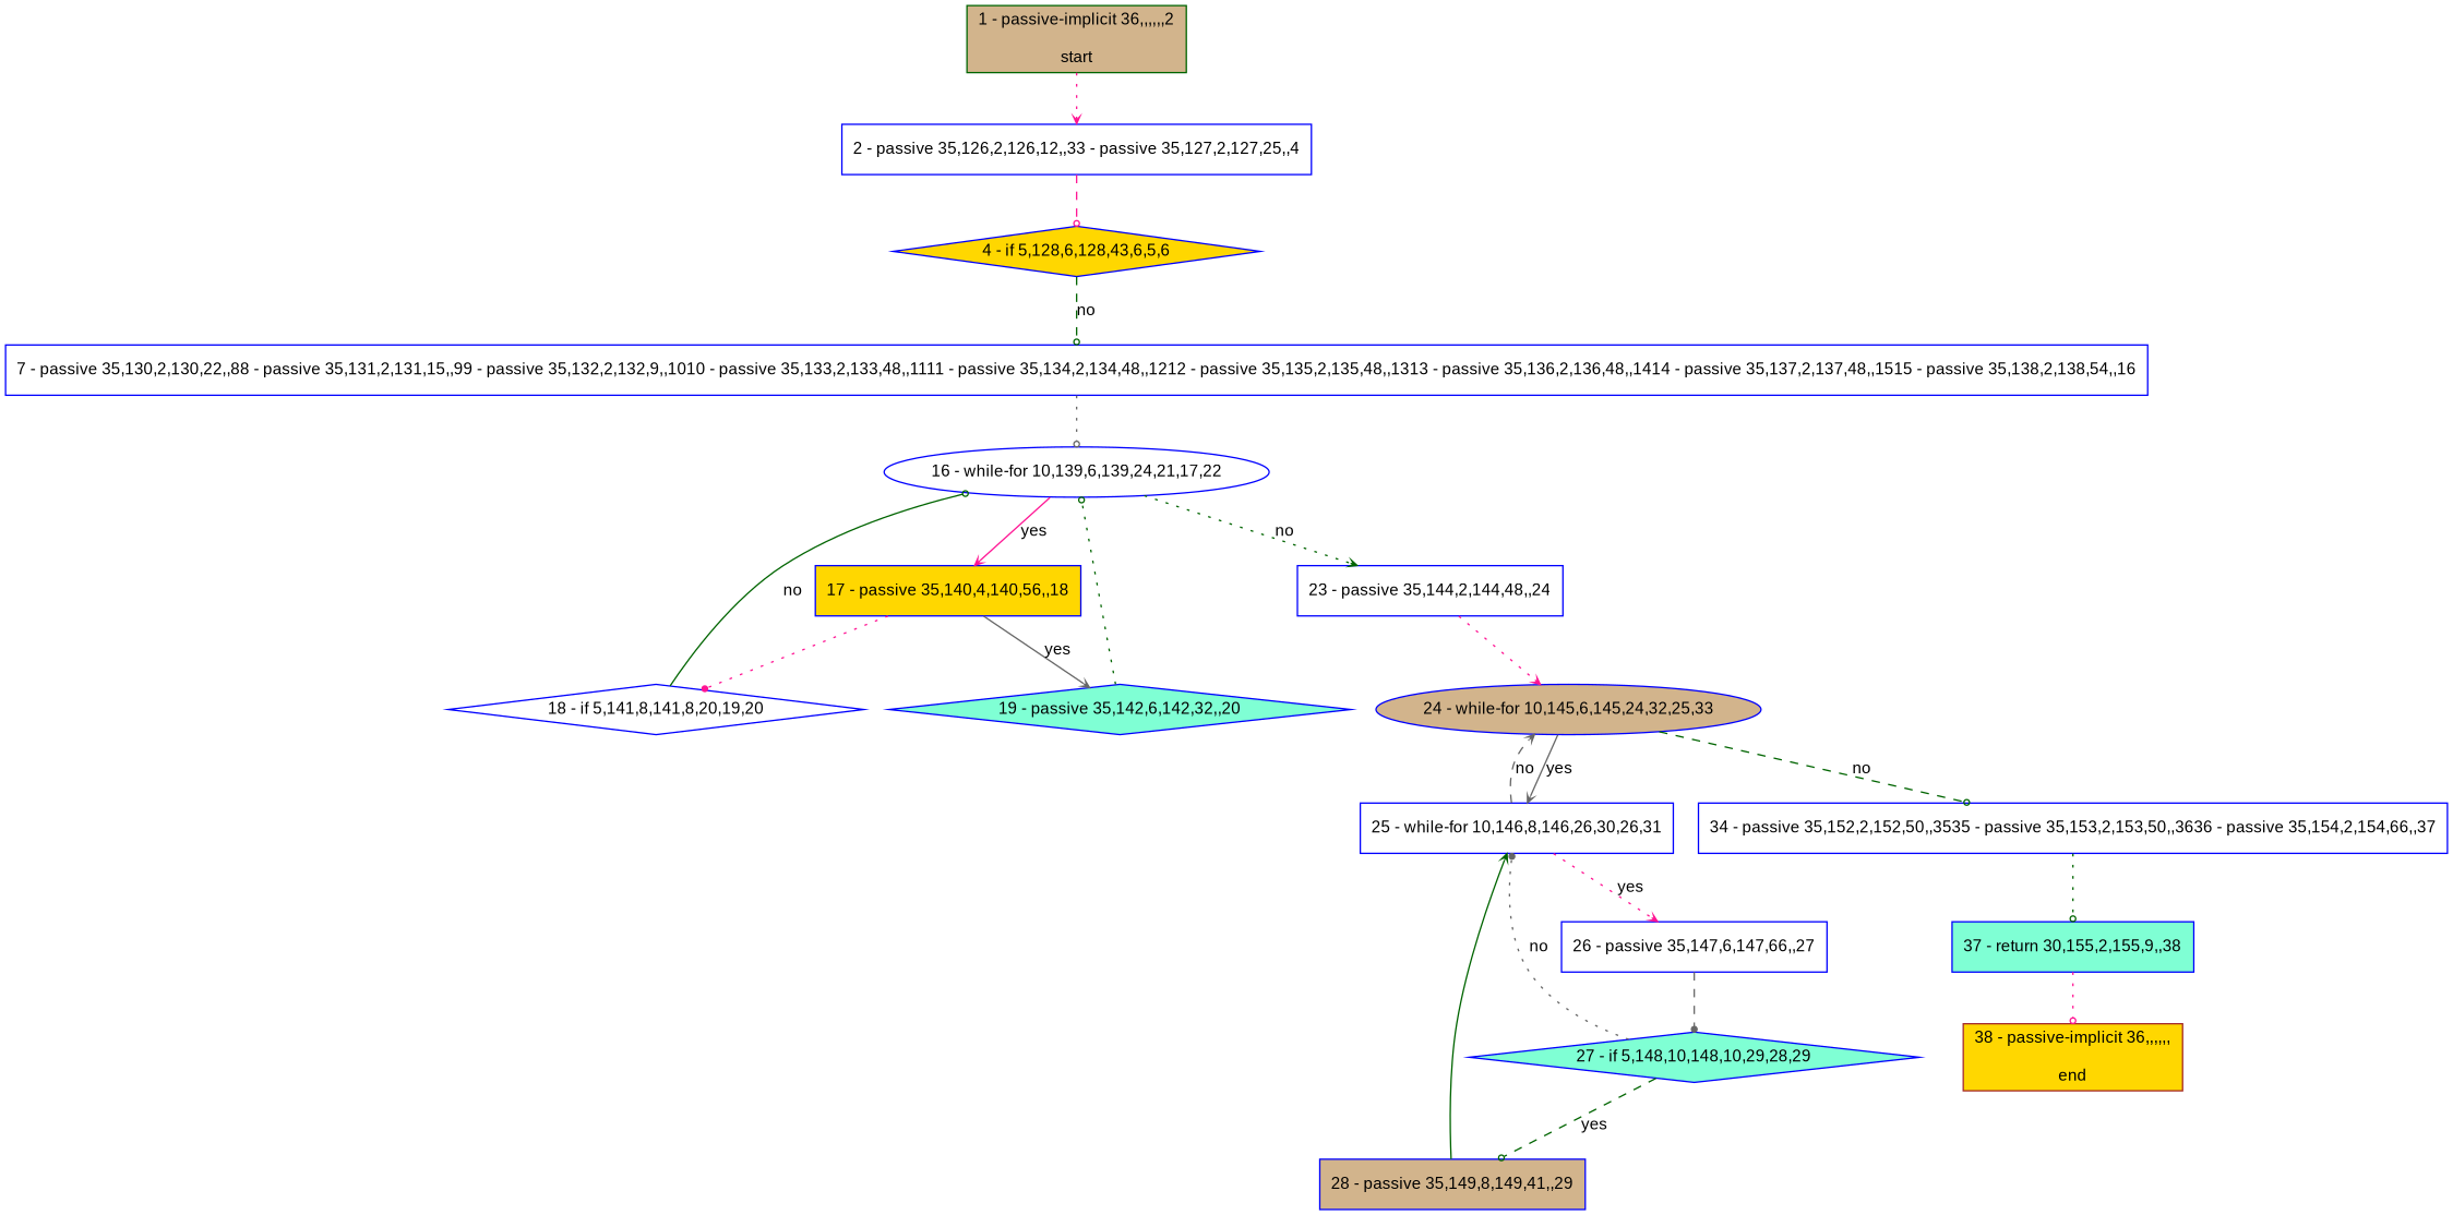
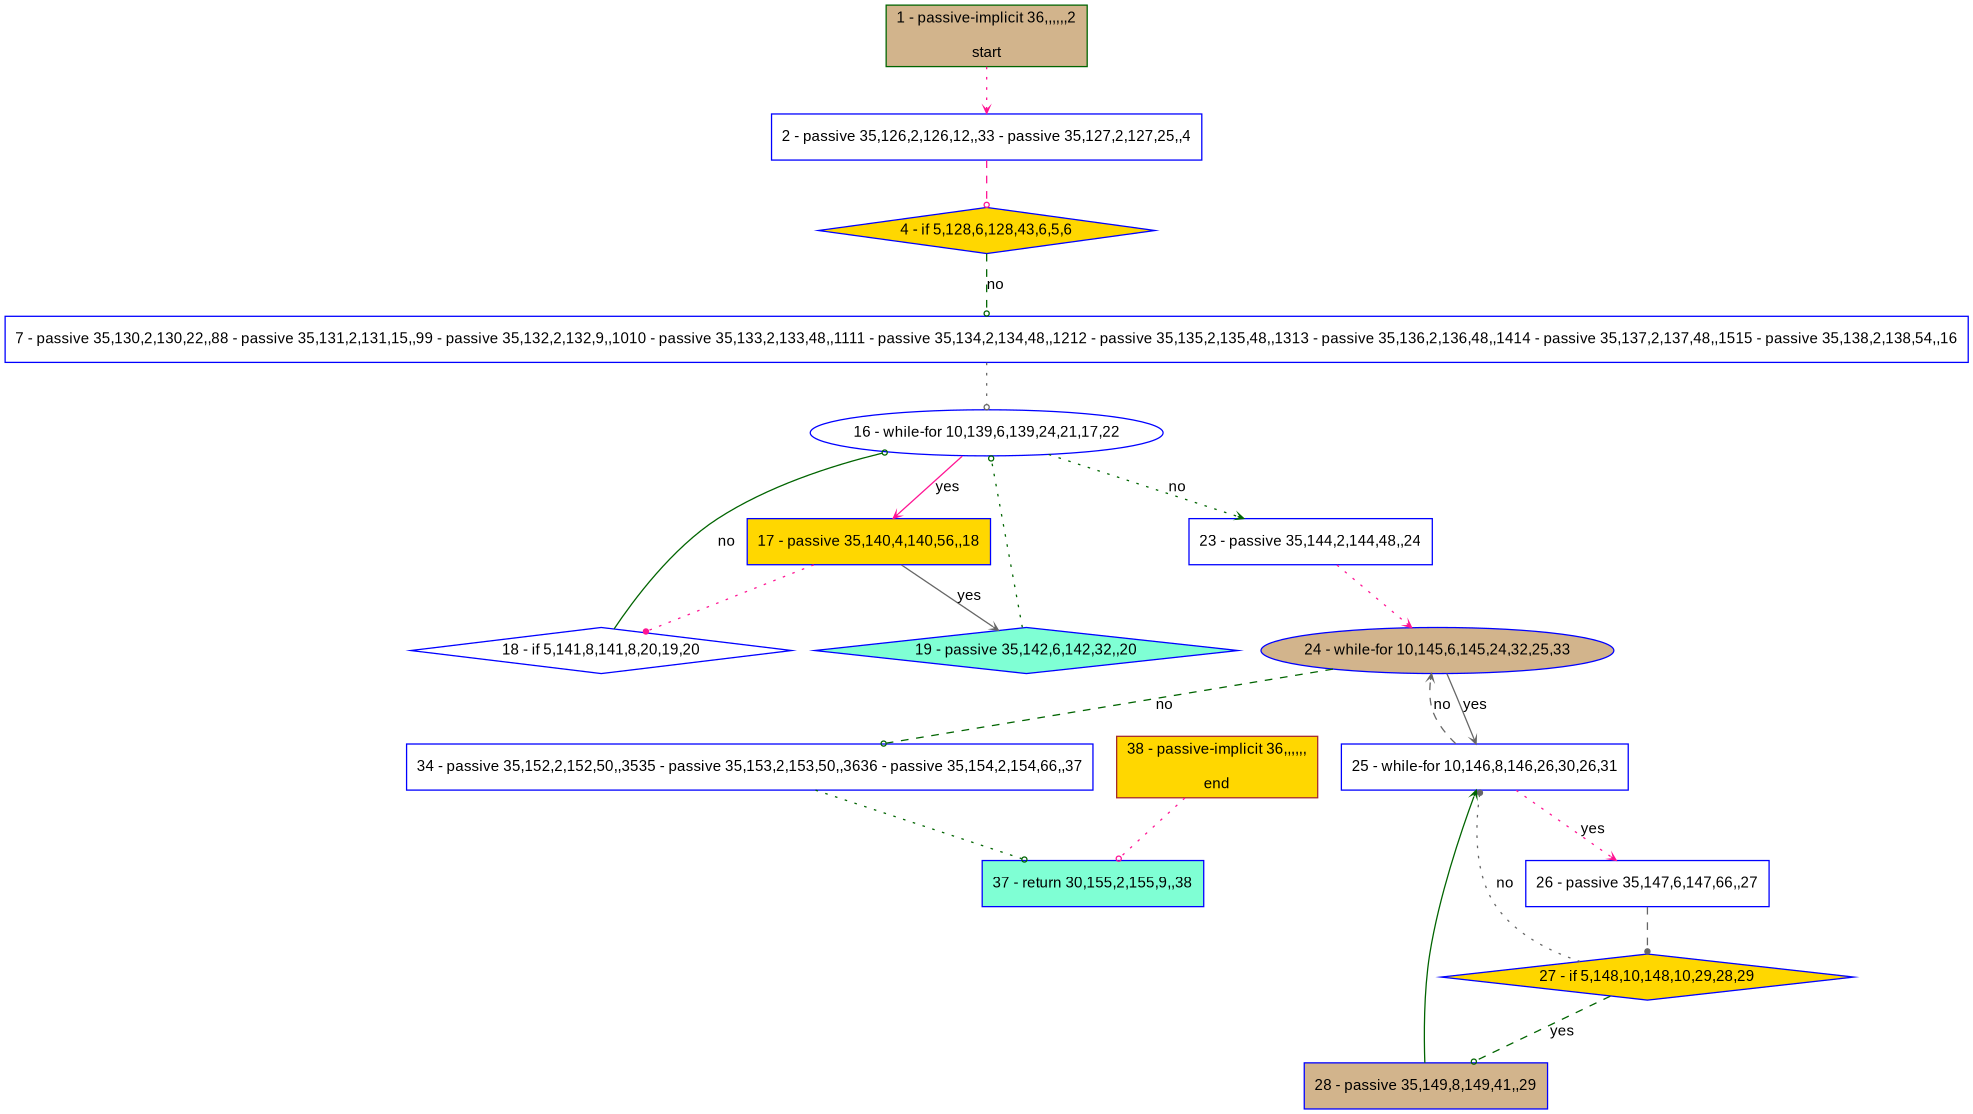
  digraph {
    bgcolor=white
    compound=true
    fillcolor="#FFFFCC"
    fontname=Arial
    fontsize=12
    pack=true
    packmode=clust
    style="rounded,filled"
    node [color="#0000ff" compound=true fillcolor=white fixedsize=false fontname=Arial fontsize=12 node_initialized=no shape=box style=filled]
    edge [arrowhead=odot arrowsize=0.5 arrowtail=none color=darkgreen compound=true dir=forward fontcolor=black fontname=Arial fontsize=12 style=dotted]
    n1 [label="2 - passive 35,126,2,126,12,,33 - passive 35,127,2,127,25,,4"]
    n2 [fillcolor=gold label="4 - if 5,128,6,128,43,6,5,6" shape=diamond]
    n3 [label="7 - passive 35,130,2,130,22,,88 - passive 35,131,2,131,15,,99 - passive 35,132,2,132,9,,1010 - passive 35,133,2,133,48,,1111 - passive 35,134,2,134,48,,1212 - passive 35,135,2,135,48,,1313 - passive 35,136,2,136,48,,1414 - passive 35,137,2,137,48,,1515 - passive 35,138,2,138,54,,16"]
    n4 [color="#006400" fillcolor=tan label="1 - passive-implicit 36,,,,,,2\n\nstart"]
    n5 [label="16 - while-for 10,139,6,139,24,21,17,22" shape=oval]
    n6 [fillcolor=gold label="17 - passive 35,140,4,140,56,,18"]
    n7 [label="23 - passive 35,144,2,144,48,,24"]
    n8 [label="18 - if 5,141,8,141,8,20,19,20" shape=diamond]
    n9 [fillcolor=aquamarine label="19 - passive 35,142,6,142,32,,20" shape=diamond]
    n10 [fillcolor=tan label="24 - while-for 10,145,6,145,24,32,25,33" shape=oval]
    n11 [label="25 - while-for 10,146,8,146,26,30,26,31"]
    n12 [label="34 - passive 35,152,2,152,50,,3535 - passive 35,153,2,153,50,,3636 - passive 35,154,2,154,66,,37"]
    n13 [label="26 - passive 35,147,6,147,66,,27"]
    n14 [fillcolor=aquamarine label="37 - return 30,155,2,155,9,,38"]
-   n15 [fillcolor=aquamarine label="27 - if 5,148,10,148,10,29,28,29" shape=diamond]
+   n15 [fillcolor=gold label="27 - if 5,148,10,148,10,29,28,29" shape=diamond]
    n16 [color="#a52a2a" fillcolor=gold label="38 - passive-implicit 36,,,,,,\n\nend"]
    n17 [fillcolor=tan label="28 - passive 35,149,8,149,41,,29"]
    n1 -> n2 [color=deeppink style=dashed]
    n2 -> n3 [label=no style=dashed]
    n3 -> n5 [color=gray40]
    n4 -> n1 [arrowhead=vee color=deeppink]
    n5 -> n6 [arrowhead=vee color=deeppink label=yes style=solid]
    n5 -> n7 [arrowhead=vee label=no]
    n6 -> n8 [arrowhead=dot color=deeppink]
    n6 -> n9 [arrowhead=vee color=gray40 label=yes style=solid]
    n7 -> n10 [arrowhead=vee color=deeppink]
    n8 -> n5 [label=no style=solid]
    n9 -> n5
    n10 -> n11 [arrowhead=vee color=gray40 label=yes style=solid]
    n10 -> n12 [label=no style=dashed]
    n11 -> n10 [arrowhead=vee color=gray40 label=no style=dashed]
    n11 -> n13 [arrowhead=vee color=deeppink label=yes]
    n12 -> n14
    n13 -> n15 [arrowhead=dot color=gray40 style=dashed]
-   n14 -> n16 [color=deeppink]
+   n16 -> n14 [color=deeppink]
    n15 -> n11 [arrowhead=dot color=gray40 label=no]
    n15 -> n17 [label=yes style=dashed]
    n17 -> n11 [arrowhead=vee style=solid]
  }
